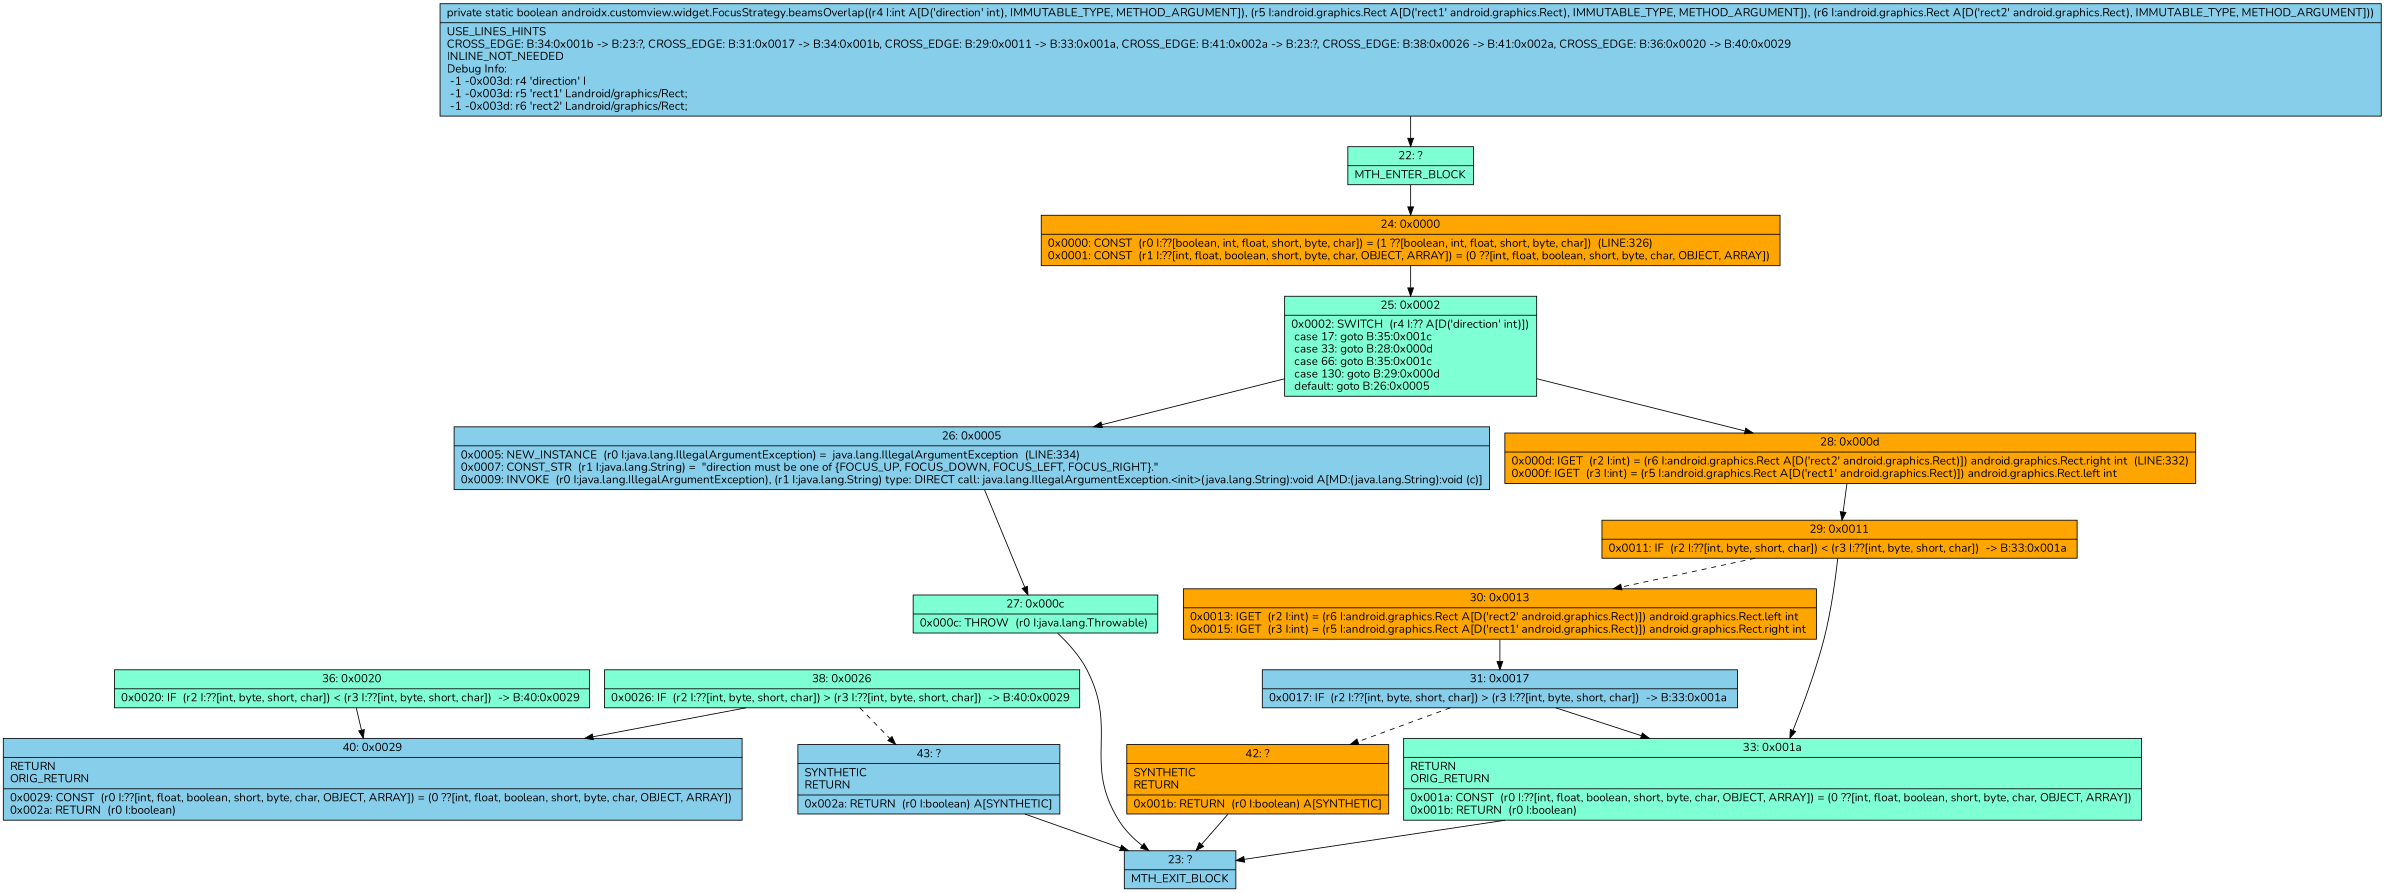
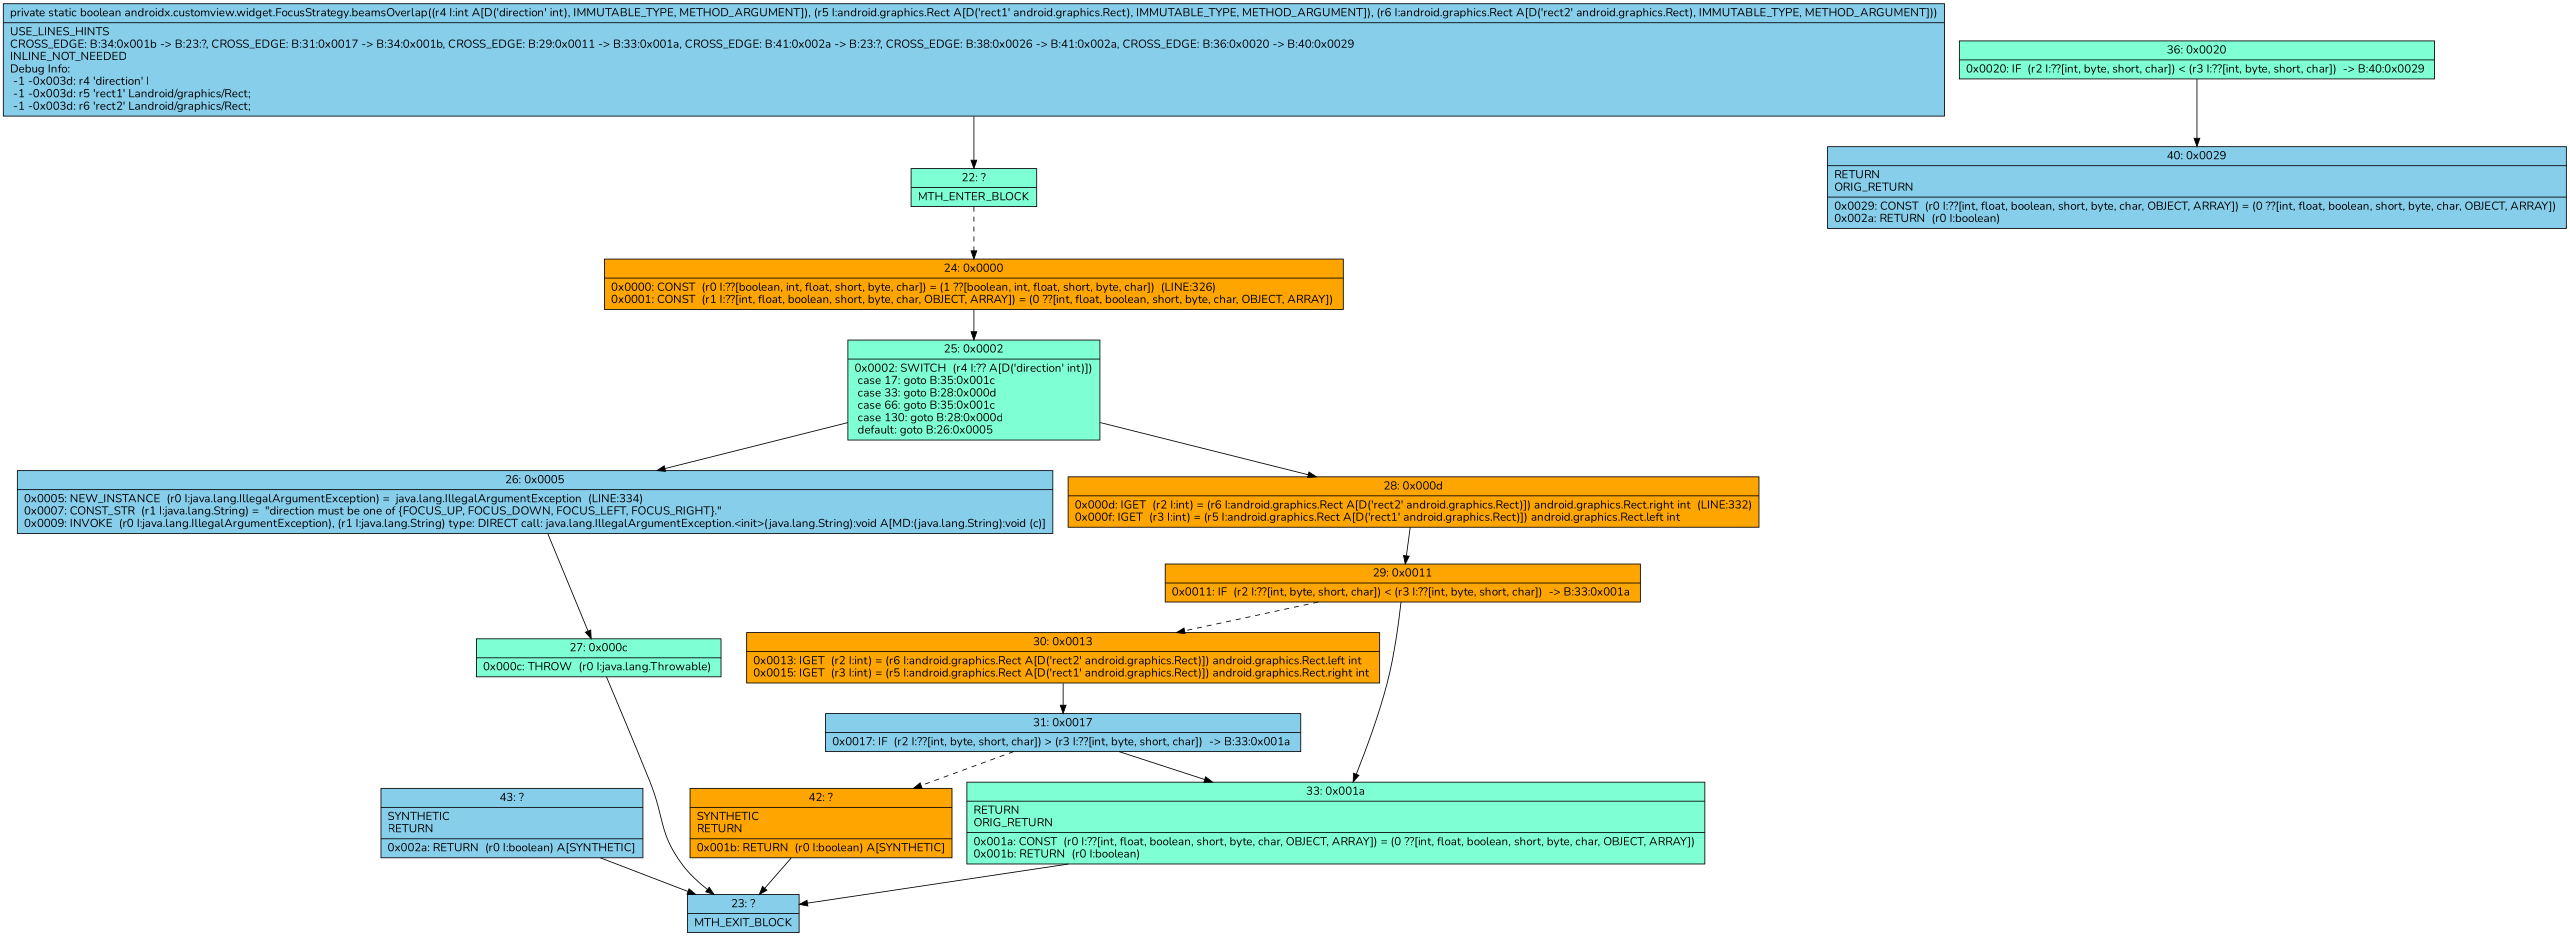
  digraph {
    fontname=Nunito
    node [fillcolor=aquamarine fontname=Nunito shape=record style=filled]
    edge [fontname=Nunito]
    n1 [label="{22\:\ ?|MTH_ENTER_BLOCK\l}"]
    n2 [fillcolor=orange label="{24\:\ 0x0000|0x0000: CONST  (r0 I:??[boolean, int, float, short, byte, char]) = (1 ??[boolean, int, float, short, byte, char])  (LINE:326)\l0x0001: CONST  (r1 I:??[int, float, boolean, short, byte, char, OBJECT, ARRAY]) = (0 ??[int, float, boolean, short, byte, char, OBJECT, ARRAY]) \l}"]
-   n3 [label="{25\:\ 0x0002|0x0002: SWITCH  (r4 I:?? A[D('direction' int)])\l case 17: goto B:35:0x001c\l case 33: goto B:28:0x000d\l case 66: goto B:35:0x001c\l case 130: goto B:29:0x000d\l default: goto B:26:0x0005 \l}"]
+   n3 [label="{25\:\ 0x0002|0x0002: SWITCH  (r4 I:?? A[D('direction' int)])\l case 17: goto B:35:0x001c\l case 33: goto B:28:0x000d\l case 66: goto B:35:0x001c\l case 130: goto B:28:0x000d\l default: goto B:26:0x0005 \l}"]
    n4 [fillcolor=skyblue label="{26\:\ 0x0005|0x0005: NEW_INSTANCE  (r0 I:java.lang.IllegalArgumentException) =  java.lang.IllegalArgumentException  (LINE:334)\l0x0007: CONST_STR  (r1 I:java.lang.String) =  \"direction must be one of \{FOCUS_UP, FOCUS_DOWN, FOCUS_LEFT, FOCUS_RIGHT\}.\" \l0x0009: INVOKE  (r0 I:java.lang.IllegalArgumentException), (r1 I:java.lang.String) type: DIRECT call: java.lang.IllegalArgumentException.\<init\>(java.lang.String):void A[MD:(java.lang.String):void (c)]\l}"]
    n5 [fillcolor=orange label="{28\:\ 0x000d|0x000d: IGET  (r2 I:int) = (r6 I:android.graphics.Rect A[D('rect2' android.graphics.Rect)]) android.graphics.Rect.right int  (LINE:332)\l0x000f: IGET  (r3 I:int) = (r5 I:android.graphics.Rect A[D('rect1' android.graphics.Rect)]) android.graphics.Rect.left int \l}"]
    n6 [label="{27\:\ 0x000c|0x000c: THROW  (r0 I:java.lang.Throwable) \l}"]
    n7 [fillcolor=orange label="{29\:\ 0x0011|0x0011: IF  (r2 I:??[int, byte, short, char]) \< (r3 I:??[int, byte, short, char])  \-\> B:33:0x001a \l}"]
    n8 [fillcolor=skyblue label="{23\:\ ?|MTH_EXIT_BLOCK\l}"]
    n9 [fillcolor=orange label="{30\:\ 0x0013|0x0013: IGET  (r2 I:int) = (r6 I:android.graphics.Rect A[D('rect2' android.graphics.Rect)]) android.graphics.Rect.left int \l0x0015: IGET  (r3 I:int) = (r5 I:android.graphics.Rect A[D('rect1' android.graphics.Rect)]) android.graphics.Rect.right int \l}"]
    n10 [label="{33\:\ 0x001a|RETURN\lORIG_RETURN\l|0x001a: CONST  (r0 I:??[int, float, boolean, short, byte, char, OBJECT, ARRAY]) = (0 ??[int, float, boolean, short, byte, char, OBJECT, ARRAY]) \l0x001b: RETURN  (r0 I:boolean) \l}"]
    n11 [fillcolor=skyblue label="{31\:\ 0x0017|0x0017: IF  (r2 I:??[int, byte, short, char]) \> (r3 I:??[int, byte, short, char])  \-\> B:33:0x001a \l}"]
    n12 [fillcolor=orange label="{42\:\ ?|SYNTHETIC\lRETURN\l|0x001b: RETURN  (r0 I:boolean) A[SYNTHETIC]\l}"]
    n13 [label="{36\:\ 0x0020|0x0020: IF  (r2 I:??[int, byte, short, char]) \< (r3 I:??[int, byte, short, char])  \-\> B:40:0x0029 \l}"]
    n14 [fillcolor=skyblue label="{40\:\ 0x0029|RETURN\lORIG_RETURN\l|0x0029: CONST  (r0 I:??[int, float, boolean, short, byte, char, OBJECT, ARRAY]) = (0 ??[int, float, boolean, short, byte, char, OBJECT, ARRAY]) \l0x002a: RETURN  (r0 I:boolean) \l}"]
-   n15 [label="{38\:\ 0x0026|0x0026: IF  (r2 I:??[int, byte, short, char]) \> (r3 I:??[int, byte, short, char])  \-\> B:40:0x0029 \l}"]
    n16 [fillcolor=skyblue label="{43\:\ ?|SYNTHETIC\lRETURN\l|0x002a: RETURN  (r0 I:boolean) A[SYNTHETIC]\l}"]
    n17 [fillcolor=skyblue label="{private static boolean androidx.customview.widget.FocusStrategy.beamsOverlap((r4 I:int A[D('direction' int), IMMUTABLE_TYPE, METHOD_ARGUMENT]), (r5 I:android.graphics.Rect A[D('rect1' android.graphics.Rect), IMMUTABLE_TYPE, METHOD_ARGUMENT]), (r6 I:android.graphics.Rect A[D('rect2' android.graphics.Rect), IMMUTABLE_TYPE, METHOD_ARGUMENT]))  | USE_LINES_HINTS\lCROSS_EDGE: B:34:0x001b \-\> B:23:?, CROSS_EDGE: B:31:0x0017 \-\> B:34:0x001b, CROSS_EDGE: B:29:0x0011 \-\> B:33:0x001a, CROSS_EDGE: B:41:0x002a \-\> B:23:?, CROSS_EDGE: B:38:0x0026 \-\> B:41:0x002a, CROSS_EDGE: B:36:0x0020 \-\> B:40:0x0029\lINLINE_NOT_NEEDED\lDebug Info:\l  \-1 \-0x003d: r4 'direction' I\l  \-1 \-0x003d: r5 'rect1' Landroid\/graphics\/Rect;\l  \-1 \-0x003d: r6 'rect2' Landroid\/graphics\/Rect;\l}"]
-   n1 -> n2
+   n1 -> n2 [style=dashed]
    n2 -> n3
    n3 -> n4
    n3 -> n5
    n4 -> n6
    n5 -> n7
    n6 -> n8
    n7 -> n9 [style=dashed]
    n7 -> n10
    n9 -> n11
    n10 -> n8
    n11 -> n10
    n11 -> n12 [style=dashed]
    n12 -> n8
    n13 -> n14
-   n15 -> n14
-   n15 -> n16 [style=dashed]
    n16 -> n8
    n17 -> n1
  }
